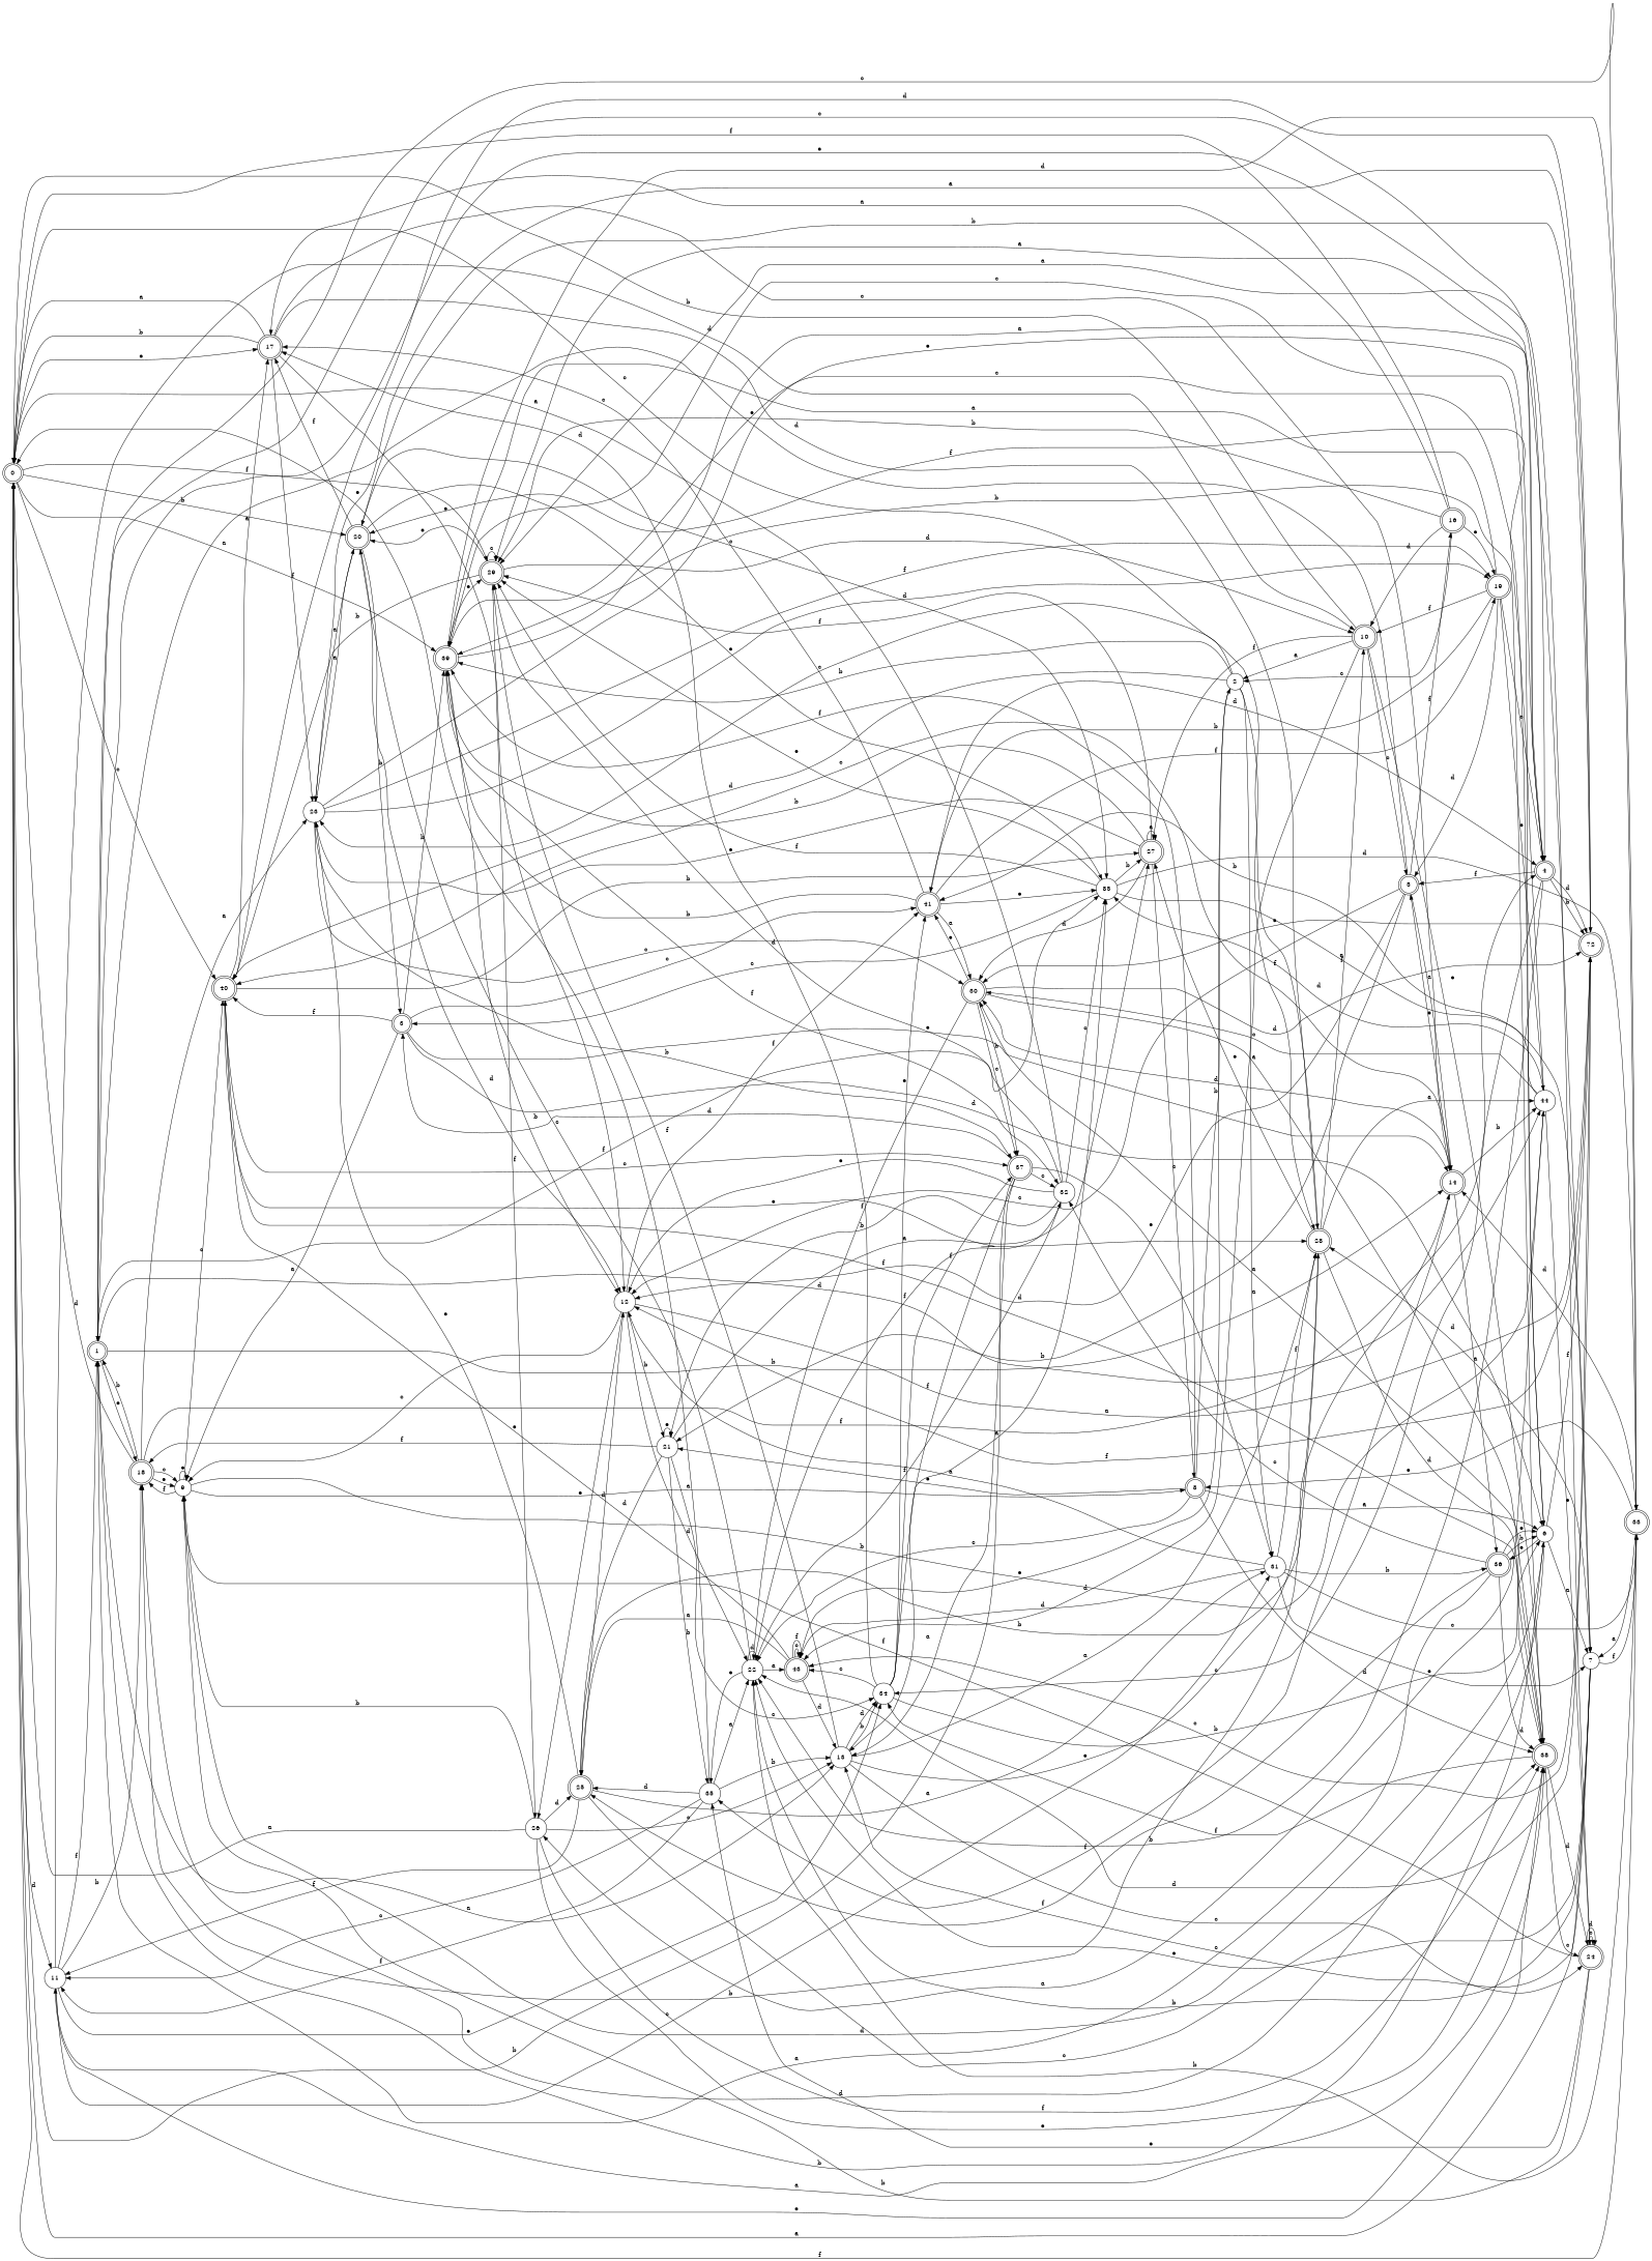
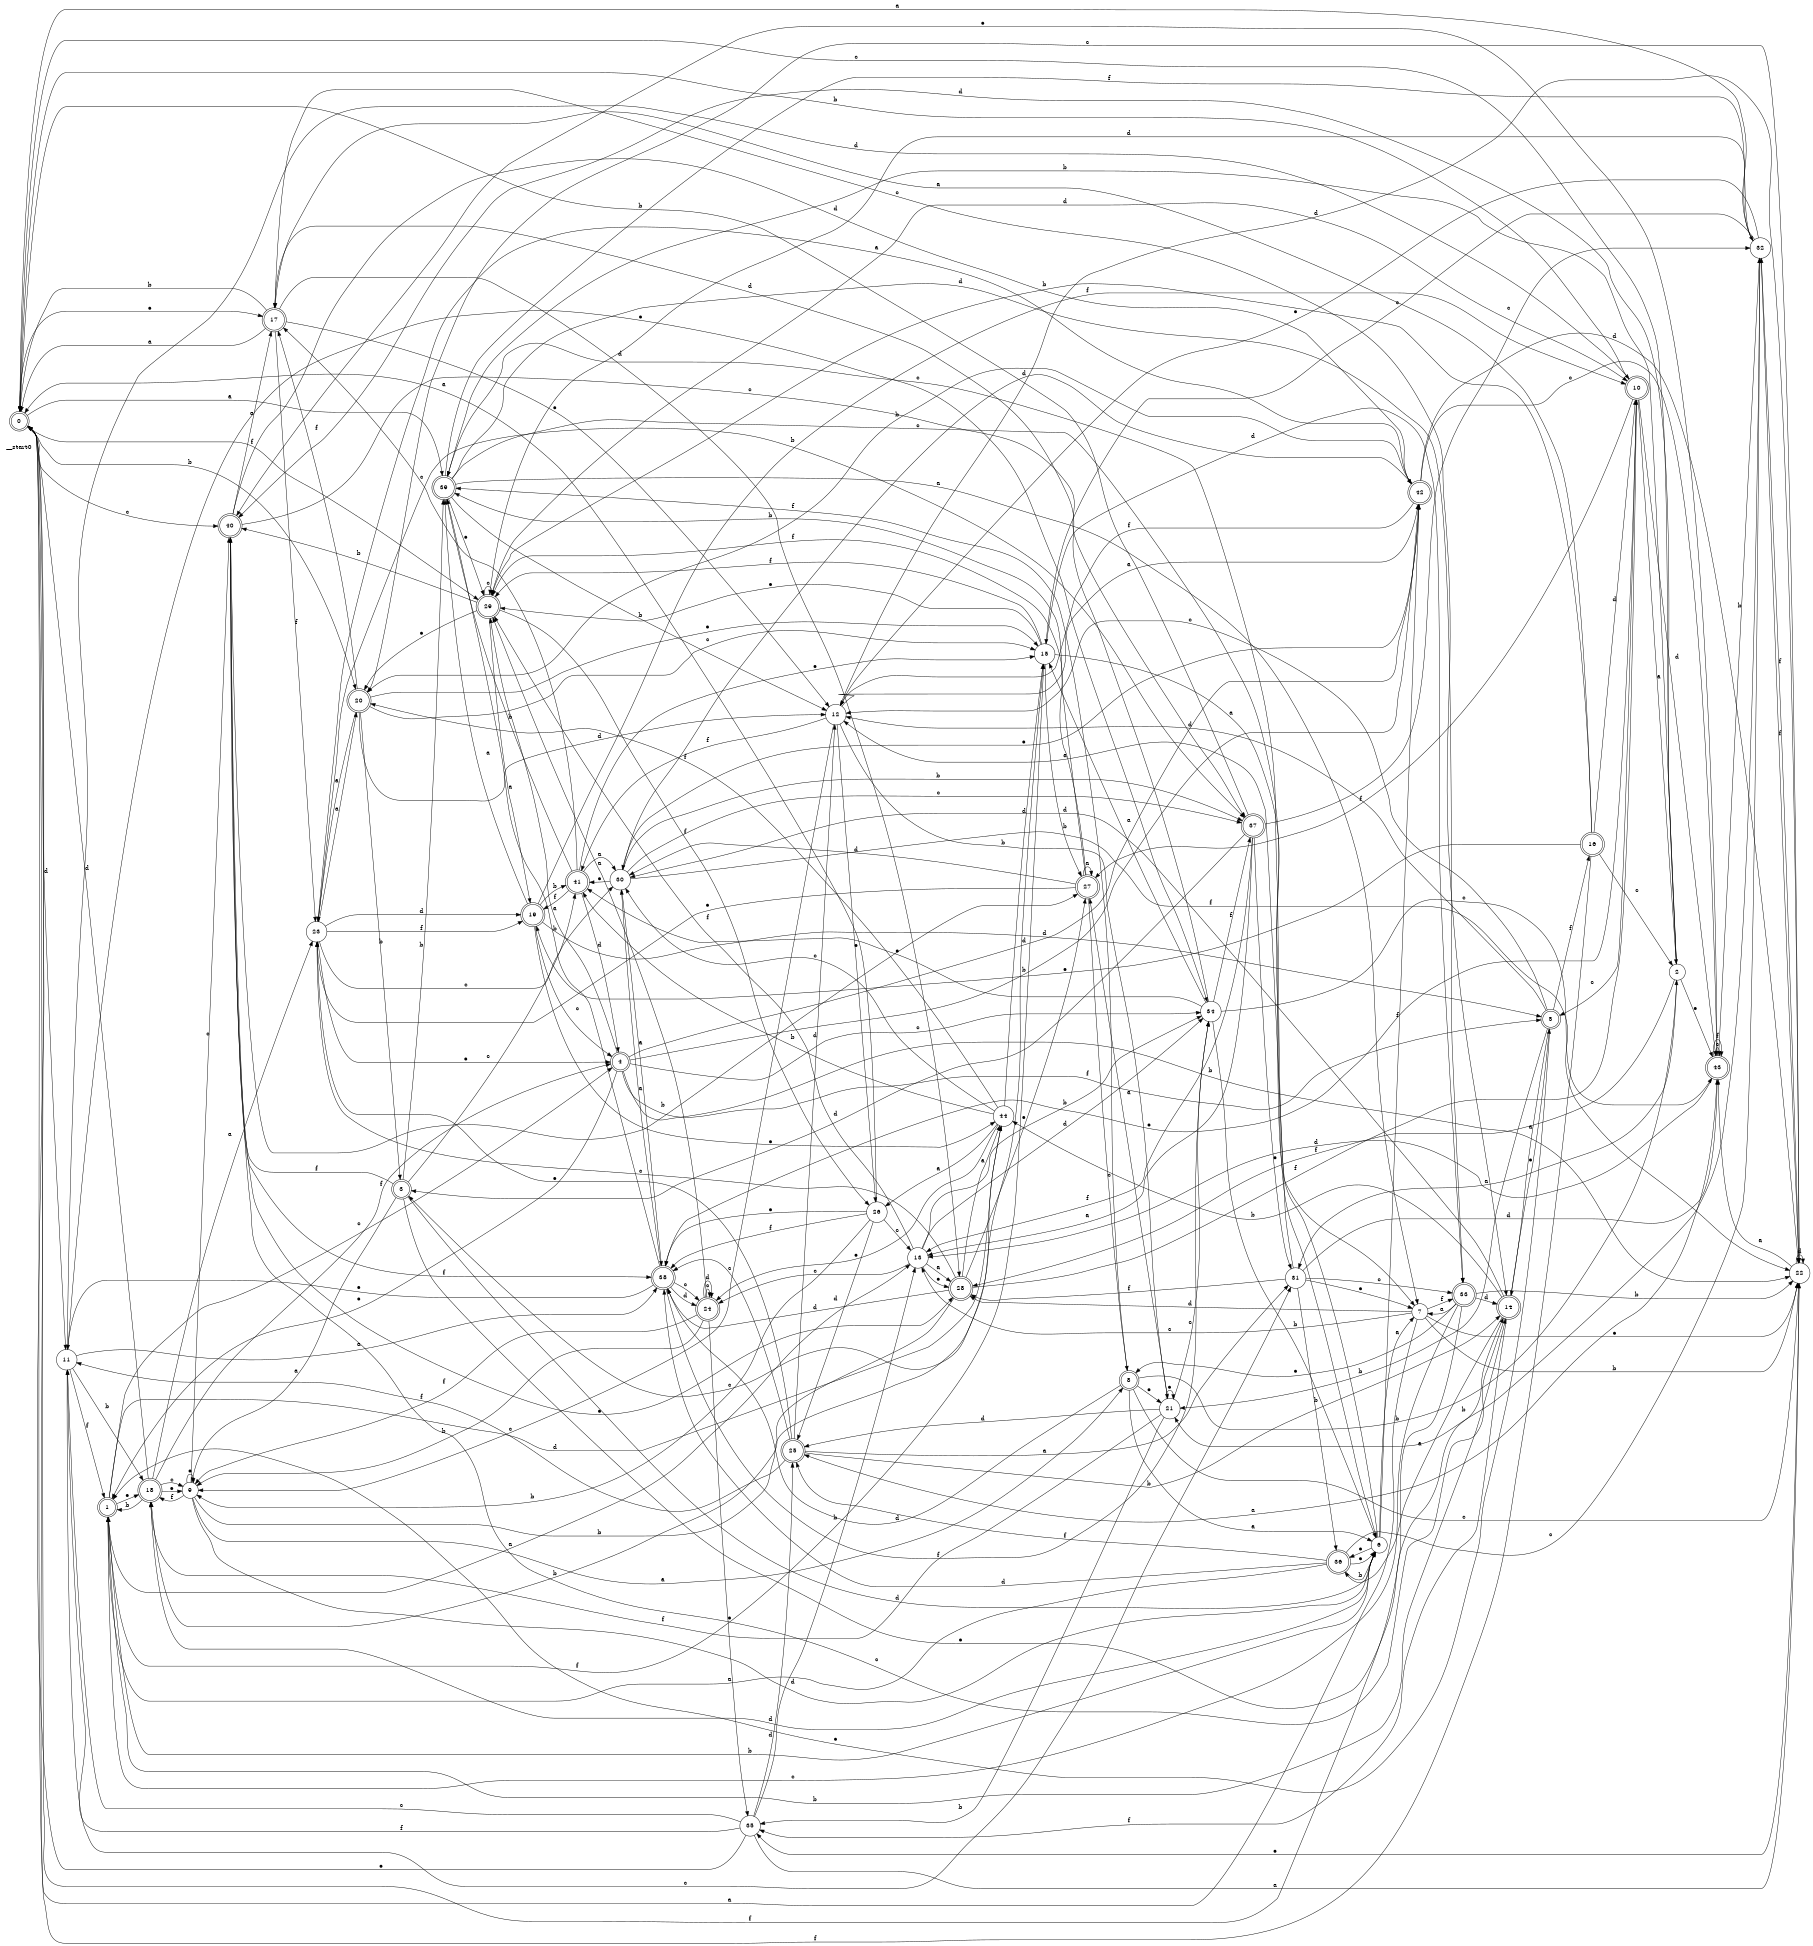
  digraph {
    rankdir=LR
    node [shape=doublecircle color=black fillcolor=white style="rounded,filled"]
+   __start0 [shape=none color="" fillcolor="" style=""]
    n2 [label=0]
    n3 [label=11 shape=circle style=filled]
    n4 [label=17]
    n5 [label=20]
    n6 [label=29]
    n7 [label=39]
    n8 [label=40]
    n9 [label=1]
    n10 [label=18]
    n11 [label=31 shape=circle style=filled]
    n12 [label=34 shape=circle style=filled]
    n13 [label=38]
    n14 [label=10]
    n15 [label=14]
    n16 [label=28]
    n17 [label=12 shape=circle style=filled]
    n18 [label=23 shape=circle style=filled]
-   n19 [label=85 shape=circle style=filled]
+   n19 [label=15 shape=circle style=filled]
    n20 [label=3]
    n21 [label=26 shape=circle style=filled]
    n22 [label=19]
    n23 [label=6 shape=circle style=filled]
    n24 [label=7 shape=circle style=filled]
    n25 [label=33]
    n26 [label=32 shape=circle style=filled]
-   n27 [label=72]
+   n27 [label=42]
    n28 [label=27]
    n29 [label=37]
    n30 [label=4]
    n31 [label=13 shape=circle style=filled]
    n32 [label=44 shape=circle style=filled]
    n33 [label=5]
    n34 [label=22 shape=circle style=filled]
    n35 [label=24]
    n36 [label=36]
-   n37 [label=30]
+   n37 [label=30 shape=circle]
    n38 [label=35 shape=circle style=filled]
    n39 [label=9 shape=circle style=filled]
    n40 [label=41]
    n41 [label=2 shape=circle style=filled]
    n42 [label=43]
    n43 [label=25]
    n44 [label=8]
    n45 [label=16]
    n46 [label=21 shape=circle style=filled]
    n2 -> n3 [label=d]
    n2 -> n4 [label=e]
    n2 -> n5 [label=b]
    n2 -> n6 [label=f]
    n2 -> n7 [label=a]
    n2 -> n8 [label=c]
    n3 -> n9 [label=f]
    n3 -> n10 [label=b]
    n3 -> n11 [label=c]
    n3 -> n12 [label=e]
    n3 -> n13 [label=a]
    n3 -> n14 [label=d]
    n4 -> n2 [label=a]
    n4 -> n2 [label=b]
    n4 -> n15 [label=c]
    n4 -> n16 [label=d]
    n4 -> n17 [label=e]
    n4 -> n18 [label=f]
    n5 -> n4 [label=f]
    n5 -> n17 [label=d]
    n5 -> n18 [label=a]
    n5 -> n19 [label=c]
    n5 -> n19 [label=e]
    n5 -> n20 [label=b]
    n6 -> n5 [label=e]
    n6 -> n6 [label=c]
    n6 -> n8 [label=b]
    n6 -> n14 [label=d]
    n6 -> n21 [label=f]
+   n6 -> n22 [label=a]
    n7 -> n6 [label=e]
    n7 -> n17 [label=b]
    n7 -> n23 [label=c]
    n7 -> n24 [label=a]
    n7 -> n25 [label=d]
    n7 -> n26 [label=f]
    n8 -> n4 [label=a]
    n8 -> n13 [label=f]
    n8 -> n16 [label=e]
    n8 -> n27 [label=d]
    n8 -> n28 [label=b]
    n8 -> n29 [label=c]
    n9 -> n10 [label=e]
    n9 -> n15 [label=b]
    n9 -> n19 [label=f]
    n9 -> n30 [label=c]
    n9 -> n31 [label=a]
    n9 -> n32 [label=d]
    n10 -> n2 [label=d]
    n10 -> n9 [label=b]
    n10 -> n18 [label=a]
    n10 -> n30 [label=f]
    n10 -> n39 [label=c]
    n10 -> n39 [label=e]
    n11 -> n16 [label=f]
    n11 -> n17 [label=a]
    n11 -> n24 [label=e]
    n11 -> n25 [label=c]
    n11 -> n36 [label=b]
    n11 -> n42 [label=d]
    n12 -> n4 [label=d]
    n12 -> n19 [label=a]
    n12 -> n23 [label=b]
    n12 -> n29 [label=f]
    n12 -> n40 [label=e]
    n12 -> n42 [label=c]
    n13 -> n3 [label=e]
    n13 -> n7 [label=b]
    n13 -> n12 [label=f]
    n13 -> n35 [label=c]
    n13 -> n35 [label=d]
    n13 -> n37 [label=a]
    n14 -> n2 [label=b]
    n14 -> n13 [label=e]
    n14 -> n28 [label=f]
    n14 -> n33 [label=c]
    n14 -> n41 [label=a]
    n14 -> n42 [label=d]
    n15 -> n8 [label=c]
    n15 -> n32 [label=b]
    n15 -> n33 [label=e]
    n15 -> n36 [label=a]
    n15 -> n37 [label=d]
    n15 -> n38 [label=f]
    n16 -> n10 [label=b]
    n16 -> n13 [label=d]
    n16 -> n14 [label=f]
    n16 -> n18 [label=c]
    n16 -> n28 [label=e]
    n16 -> n32 [label=a]
    n17 -> n21 [label=e]
    n17 -> n27 [label=a]
    n17 -> n34 [label=d]
    n17 -> n39 [label=c]
    n17 -> n40 [label=f]
    n17 -> n46 [label=b]
    n18 -> n5 [label=a]
    n18 -> n22 [label=d]
    n18 -> n22 [label=f]
    n18 -> n29 [label=b]
    n18 -> n30 [label=e]
    n18 -> n37 [label=c]
    n19 -> n6 [label=e]
    n19 -> n6 [label=f]
    n19 -> n20 [label=c]
    n19 -> n24 [label=a]
    n19 -> n25 [label=d]
    n19 -> n28 [label=b]
    n20 -> n7 [label=b]
    n20 -> n8 [label=f]
    n20 -> n15 [label=e]
    n20 -> n23 [label=d]
    n20 -> n39 [label=a]
    n20 -> n40 [label=c]
    n21 -> n2 [label=a]
    n21 -> n13 [label=e]
    n21 -> n13 [label=f]
    n21 -> n31 [label=c]
    n21 -> n39 [label=b]
    n21 -> n43 [label=d]
    n22 -> n7 [label=a]
    n22 -> n14 [label=f]
    n22 -> n30 [label=c]
    n22 -> n32 [label=e]
    n22 -> n33 [label=d]
    n22 -> n40 [label=b]
    n23 -> n7 [label=c]
    n23 -> n9 [label=b]
    n23 -> n10 [label=d]
    n23 -> n24 [label=a]
    n23 -> n27 [label=f]
    n23 -> n36 [label=e]
    n24 -> n2 [label=a]
    n24 -> n16 [label=d]
    n24 -> n25 [label=f]
    n24 -> n31 [label=c]
    n24 -> n34 [label=b]
    n24 -> n34 [label=e]
    n25 -> n2 [label=f]
    n25 -> n9 [label=c]
    n25 -> n15 [label=d]
    n25 -> n24 [label=a]
    n25 -> n34 [label=b]
    n25 -> n44 [label=e]
    n26 -> n2 [label=a]
    n26 -> n6 [label=d]
    n26 -> n17 [label=e]
    n26 -> n19 [label=c]
    n26 -> n34 [label=f]
    n26 -> n46 [label=b]
    n27 -> n5 [label=b]
    n27 -> n17 [label=f]
    n27 -> n18 [label=a]
    n27 -> n34 [label=d]
    n27 -> n37 [label=e]
    n27 -> n42 [label=c]
    n28 -> n6 [label=f]
    n28 -> n7 [label=b]
    n28 -> n18 [label=e]
    n28 -> n28 [label=a]
    n28 -> n37 [label=d]
    n28 -> n44 [label=c]
    n29 -> n2 [label=b]
    n29 -> n11 [label=e]
    n29 -> n20 [label=d]
    n29 -> n26 [label=c]
    n29 -> n31 [label=a]
    n29 -> n31 [label=f]
    n30 -> n6 [label=a]
    n30 -> n9 [label=e]
    n30 -> n12 [label=c]
    n30 -> n27 [label=b]
    n30 -> n27 [label=d]
    n30 -> n33 [label=f]
    n30 -> n34 [label=b]
    n31 -> n6 [label=f]
    n31 -> n12 [label=b]
    n31 -> n12 [label=d]
    n31 -> n16 [label=a]
    n31 -> n16 [label=e]
    n31 -> n35 [label=c]
    n32 -> n5 [label=f]
    n32 -> n19 [label=d]
    n32 -> n21 [label=a]
    n32 -> n35 [label=e]
    n32 -> n37 [label=c]
    n32 -> n40 [label=b]
    n33 -> n9 [label=e]
    n33 -> n15 [label=a]
    n33 -> n17 [label=c]
    n33 -> n17 [label=d]
    n33 -> n45 [label=f]
    n33 -> n46 [label=b]
    n34 -> n5 [label=c]
    n34 -> n26 [label=f]
    n34 -> n34 [label=d]
    n34 -> n38 [label=e]
    n34 -> n42 [label=a]
    n35 -> n6 [label=a]
    n35 -> n35 [label=c]
    n35 -> n35 [label=d]
    n35 -> n38 [label=e]
    n35 -> n39 [label=b]
    n35 -> n39 [label=f]
    n36 -> n9 [label=a]
    n36 -> n13 [label=d]
    n36 -> n23 [label=b]
    n36 -> n23 [label=e]
    n36 -> n26 [label=c]
    n36 -> n43 [label=f]
    n37 -> n13 [label=a]
    n37 -> n27 [label=d]
    n37 -> n29 [label=b]
    n37 -> n29 [label=c]
    n37 -> n34 [label=f]
    n37 -> n40 [label=e]
    n38 -> n2 [label=e]
    n38 -> n3 [label=c]
    n38 -> n3 [label=f]
    n38 -> n31 [label=b]
    n38 -> n34 [label=a]
    n38 -> n43 [label=d]
    n39 -> n8 [label=c]
    n39 -> n10 [label=f]
    n39 -> n23 [label=d]
    n39 -> n32 [label=b]
    n39 -> n39 [label=e]
    n39 -> n44 [label=a]
    n40 -> n4 [label=c]
    n40 -> n7 [label=b]
    n40 -> n19 [label=e]
    n40 -> n22 [label=f]
    n40 -> n30 [label=d]
    n40 -> n37 [label=a]
    n41 -> n2 [label=c]
    n41 -> n7 [label=b]
    n41 -> n8 [label=d]
    n41 -> n11 [label=a]
    n41 -> n16 [label=f]
    n41 -> n42 [label=e]
    n42 -> n8 [label=e]
+   n42 -> n26 [label=b]
    n42 -> n31 [label=d]
    n42 -> n42 [label=c]
    n42 -> n42 [label=f]
    n42 -> n43 [label=a]
    n43 -> n3 [label=f]
    n43 -> n11 [label=a]
    n43 -> n13 [label=c]
    n43 -> n15 [label=b]
    n43 -> n17 [label=d]
    n43 -> n18 [label=e]
    n44 -> n7 [label=f]
    n44 -> n13 [label=d]
    n44 -> n23 [label=a]
    n44 -> n34 [label=c]
    n44 -> n41 [label=b]
    n44 -> n46 [label=e]
    n45 -> n2 [label=f]
    n45 -> n4 [label=a]
    n45 -> n6 [label=b]
    n45 -> n14 [label=d]
    n45 -> n22 [label=e]
    n45 -> n41 [label=c]
    n46 -> n10 [label=f]
    n46 -> n12 [label=c]
    n46 -> n28 [label=a]
    n46 -> n38 [label=b]
    n46 -> n43 [label=d]
    n46 -> n46 [label=e]
  }
